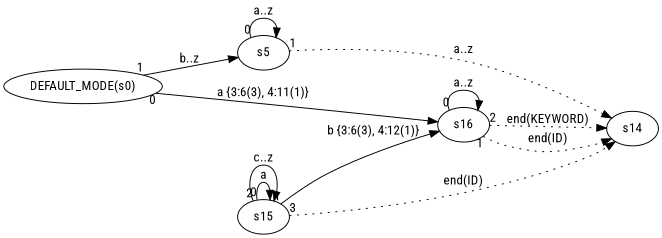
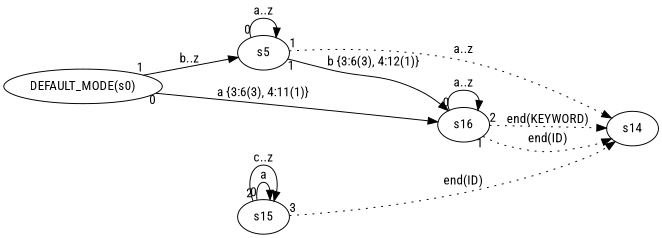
  digraph {
    fontname="Roboto Condensed"
    rankdir=LR
    node [fontname="Roboto Condensed"]
    edge [fontname="Roboto Condensed" taillabel=1]
    "DEFAULT_MODE(s0)"
    s5
    s16
    s15
    s14
    "DEFAULT_MODE(s0)" -> s5 [label="b..z"]
    "DEFAULT_MODE(s0)" -> s16 [label="a {3:6(3), 4:11(1)}" taillabel=0]
    s5 -> s5 [label="a..z" taillabel=0]
    s5 -> s14 [label="a..z" style=dotted]
    s16 -> s16 [label="a..z" taillabel=0]
    s16 -> s14 [label="end(ID)" style=dotted]
    s16 -> s14 [label="end(KEYWORD)" style=dotted taillabel=2]
-   s15 -> s16 [label="b {3:6(3), 4:12(1)}"]
+   s5 -> s16 [label="b {3:6(3), 4:12(1)}"]
    s15 -> s15 [label=a taillabel=0]
    s15 -> s15 [label="c..z" taillabel=2]
    s15 -> s14 [label="end(ID)" style=dotted taillabel=3]
  }
